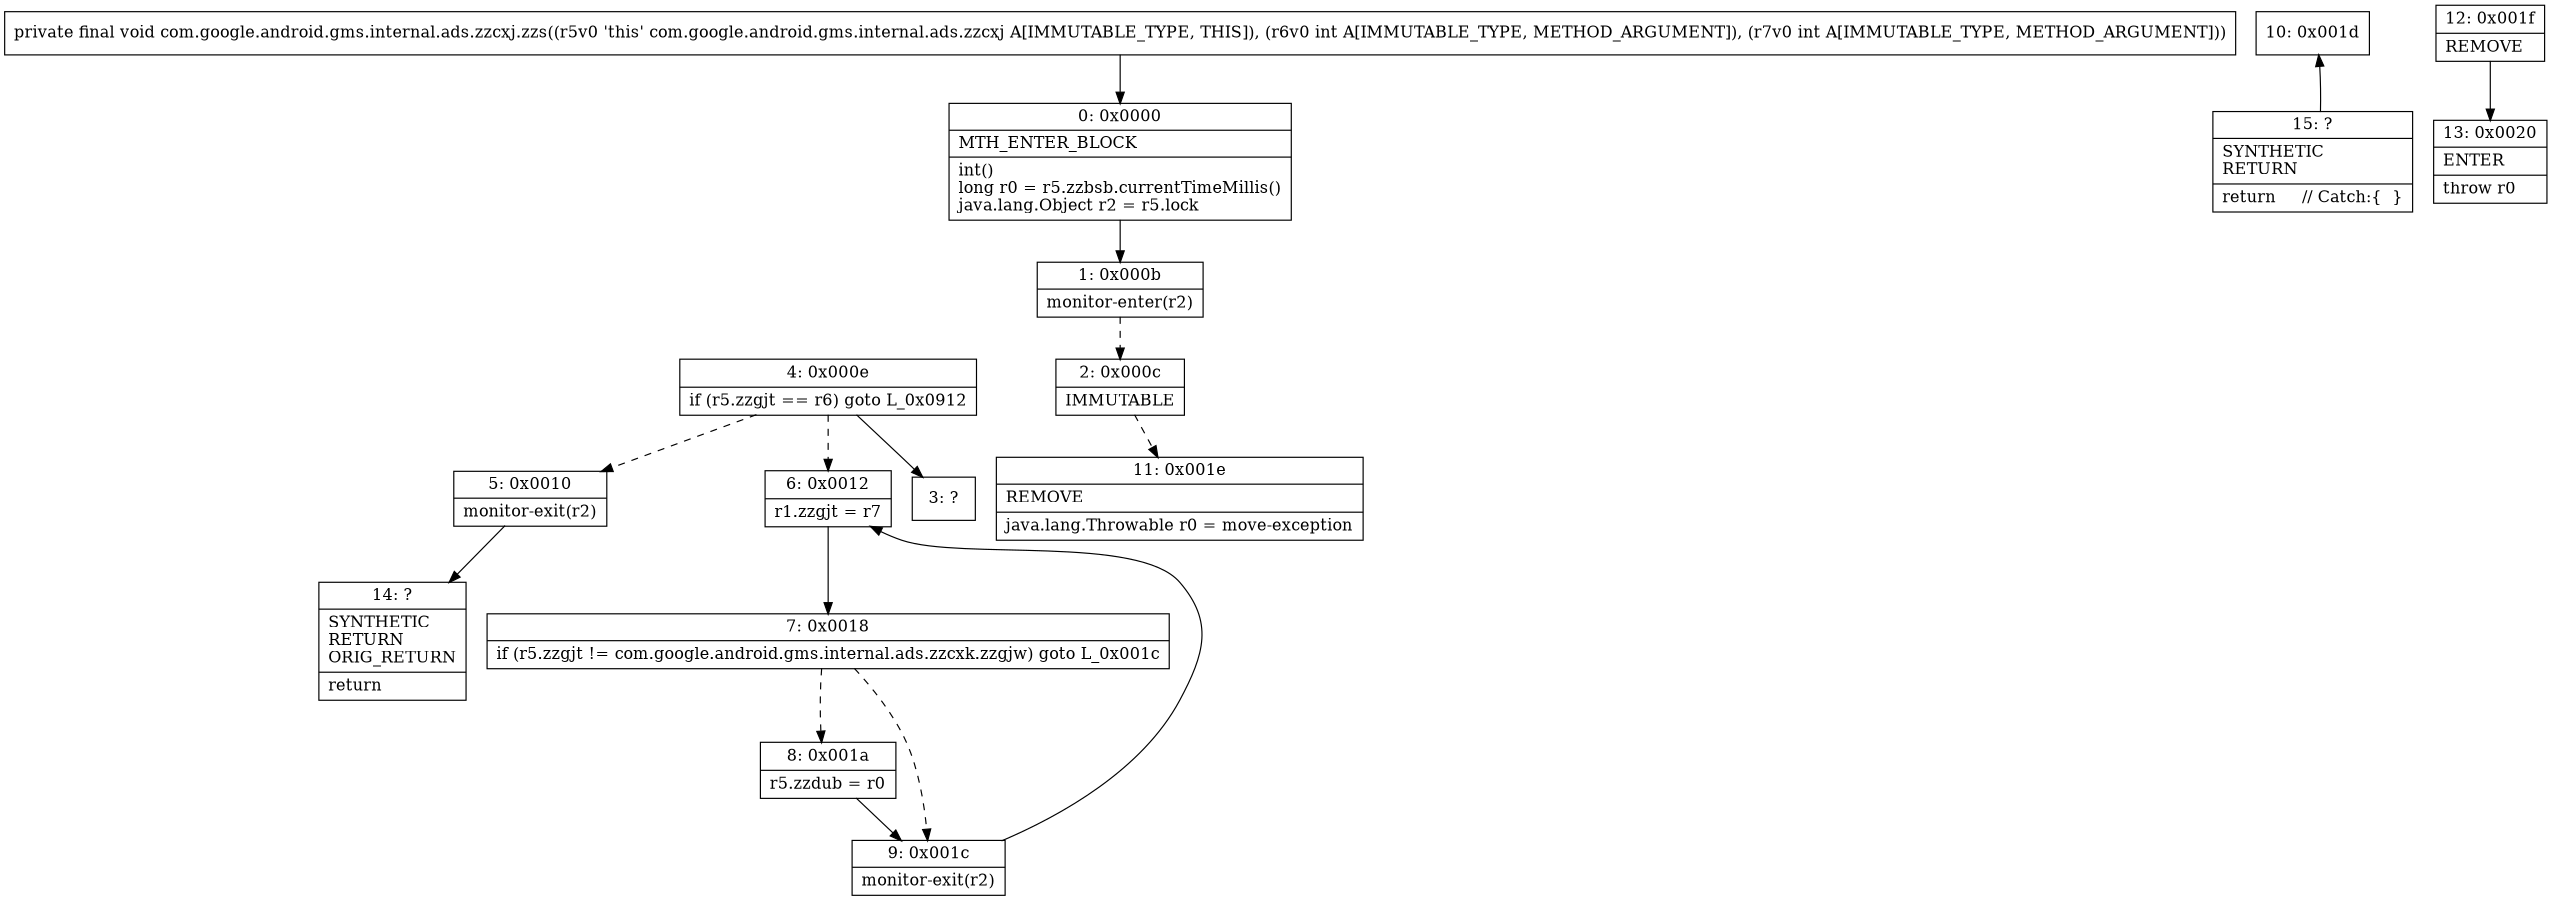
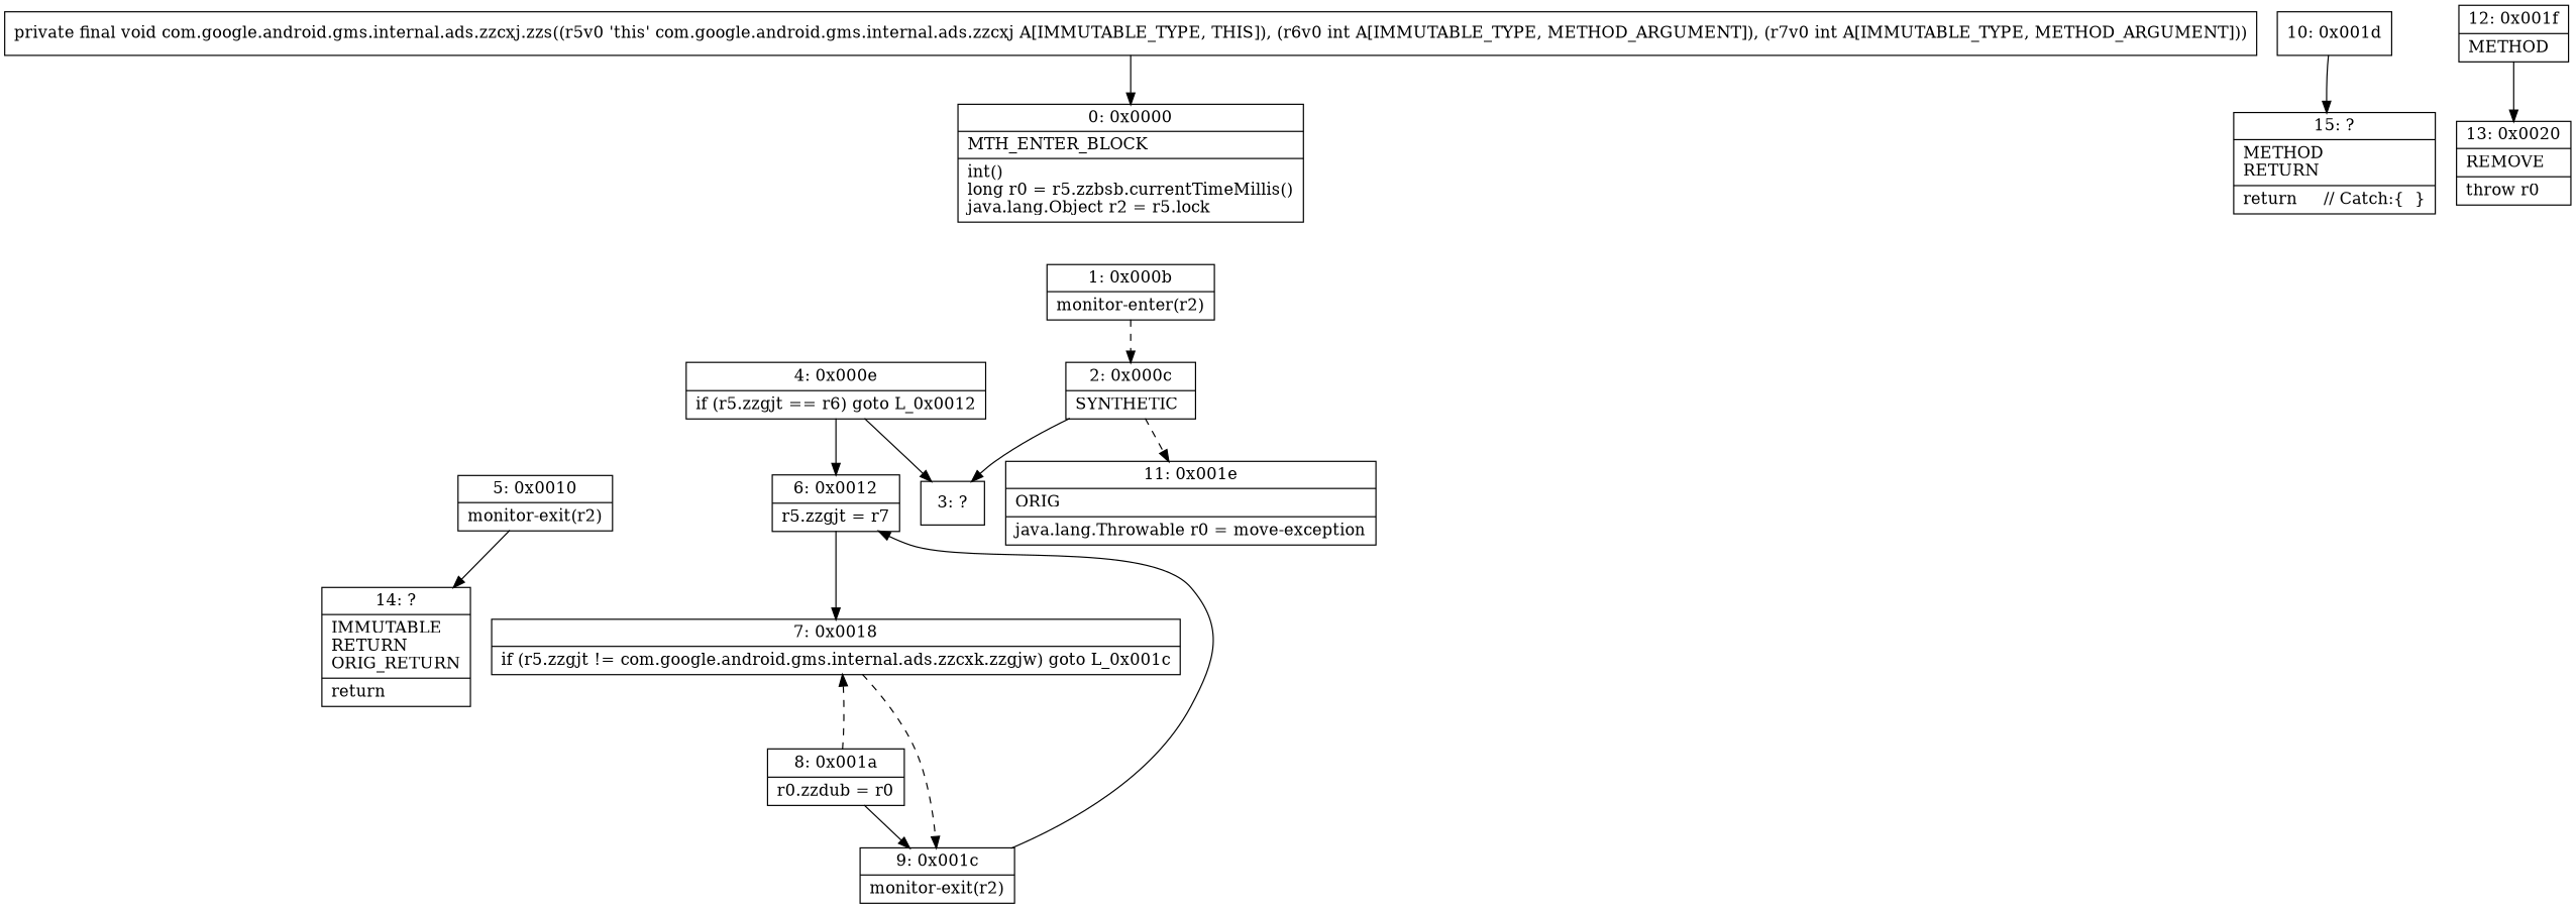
  digraph {
    node [shape=record]
    n1 [label="{0\:\ 0x0000|MTH_ENTER_BLOCK\l|int()\llong r0 = r5.zzbsb.currentTimeMillis()\ljava.lang.Object r2 = r5.lock\l}"]
    n2 [label="{1\:\ 0x000b|monitor\-enter(r2)\l}"]
-   n3 [label="{2\:\ 0x000c|IMMUTABLE\l}"]
+   n3 [label="{2\:\ 0x000c|SYNTHETIC\l}"]
    n4 [label="{3\:\ ?}"]
-   n5 [label="{11\:\ 0x001e|REMOVE\l|java.lang.Throwable r0 = move\-exception\l}"]
-   n6 [label="{4\:\ 0x000e|if (r5.zzgjt == r6) goto L_0x0912\l}"]
+   n5 [label="{11\:\ 0x001e|ORIG\l|java.lang.Throwable r0 = move\-exception\l}"]
+   n6 [label="{4\:\ 0x000e|if (r5.zzgjt == r6) goto L_0x0012\l}"]
    n7 [label="{5\:\ 0x0010|monitor\-exit(r2)\l}"]
-   n8 [label="{6\:\ 0x0012|r1.zzgjt = r7\l}"]
-   n9 [label="{14\:\ ?|SYNTHETIC\lRETURN\lORIG_RETURN\l|return\l}"]
+   n8 [label="{6\:\ 0x0012|r5.zzgjt = r7\l}"]
+   n9 [label="{14\:\ ?|IMMUTABLE\lRETURN\lORIG_RETURN\l|return\l}"]
    n10 [label="{7\:\ 0x0018|if (r5.zzgjt != com.google.android.gms.internal.ads.zzcxk.zzgjw) goto L_0x001c\l}"]
-   n11 [label="{8\:\ 0x001a|r5.zzdub = r0\l}"]
+   n11 [label="{8\:\ 0x001a|r0.zzdub = r0\l}"]
    n12 [label="{9\:\ 0x001c|monitor\-exit(r2)\l}"]
    n13 [label="{10\:\ 0x001d}"]
-   n14 [label="{15\:\ ?|SYNTHETIC\lRETURN\l|return     \/\/ Catch:\{  \}\l}"]
-   n15 [label="{12\:\ 0x001f|REMOVE\l}"]
-   n16 [label="{13\:\ 0x0020|ENTER\l|throw r0\l}"]
+   n14 [label="{15\:\ ?|METHOD\lRETURN\l|return     \/\/ Catch:\{  \}\l}"]
+   n15 [label="{12\:\ 0x001f|METHOD\l}"]
+   n16 [label="{13\:\ 0x0020|REMOVE\l|throw r0\l}"]
    n17 [label="{private final void com.google.android.gms.internal.ads.zzcxj.zzs((r5v0 'this' com.google.android.gms.internal.ads.zzcxj A[IMMUTABLE_TYPE, THIS]), (r6v0 int A[IMMUTABLE_TYPE, METHOD_ARGUMENT]), (r7v0 int A[IMMUTABLE_TYPE, METHOD_ARGUMENT])) }"]
-   n1 -> n2
    n2 -> n3 [style=dashed]
+   n3 -> n4
    n3 -> n5 [style=dashed]
    n6 -> n4
-   n6 -> n7 [style=dashed]
-   n6 -> n8 [style=dashed]
+   n6 -> n8
    n7 -> n9
    n8 -> n10
-   n10 -> n11 [style=dashed]
+   n11 -> n10 [style=dashed]
    n10 -> n12 [style=dashed]
    n11 -> n12
    n12 -> n8
-   n14 -> n13
+   n13 -> n14
    n15 -> n16
    n17 -> n1
  }
